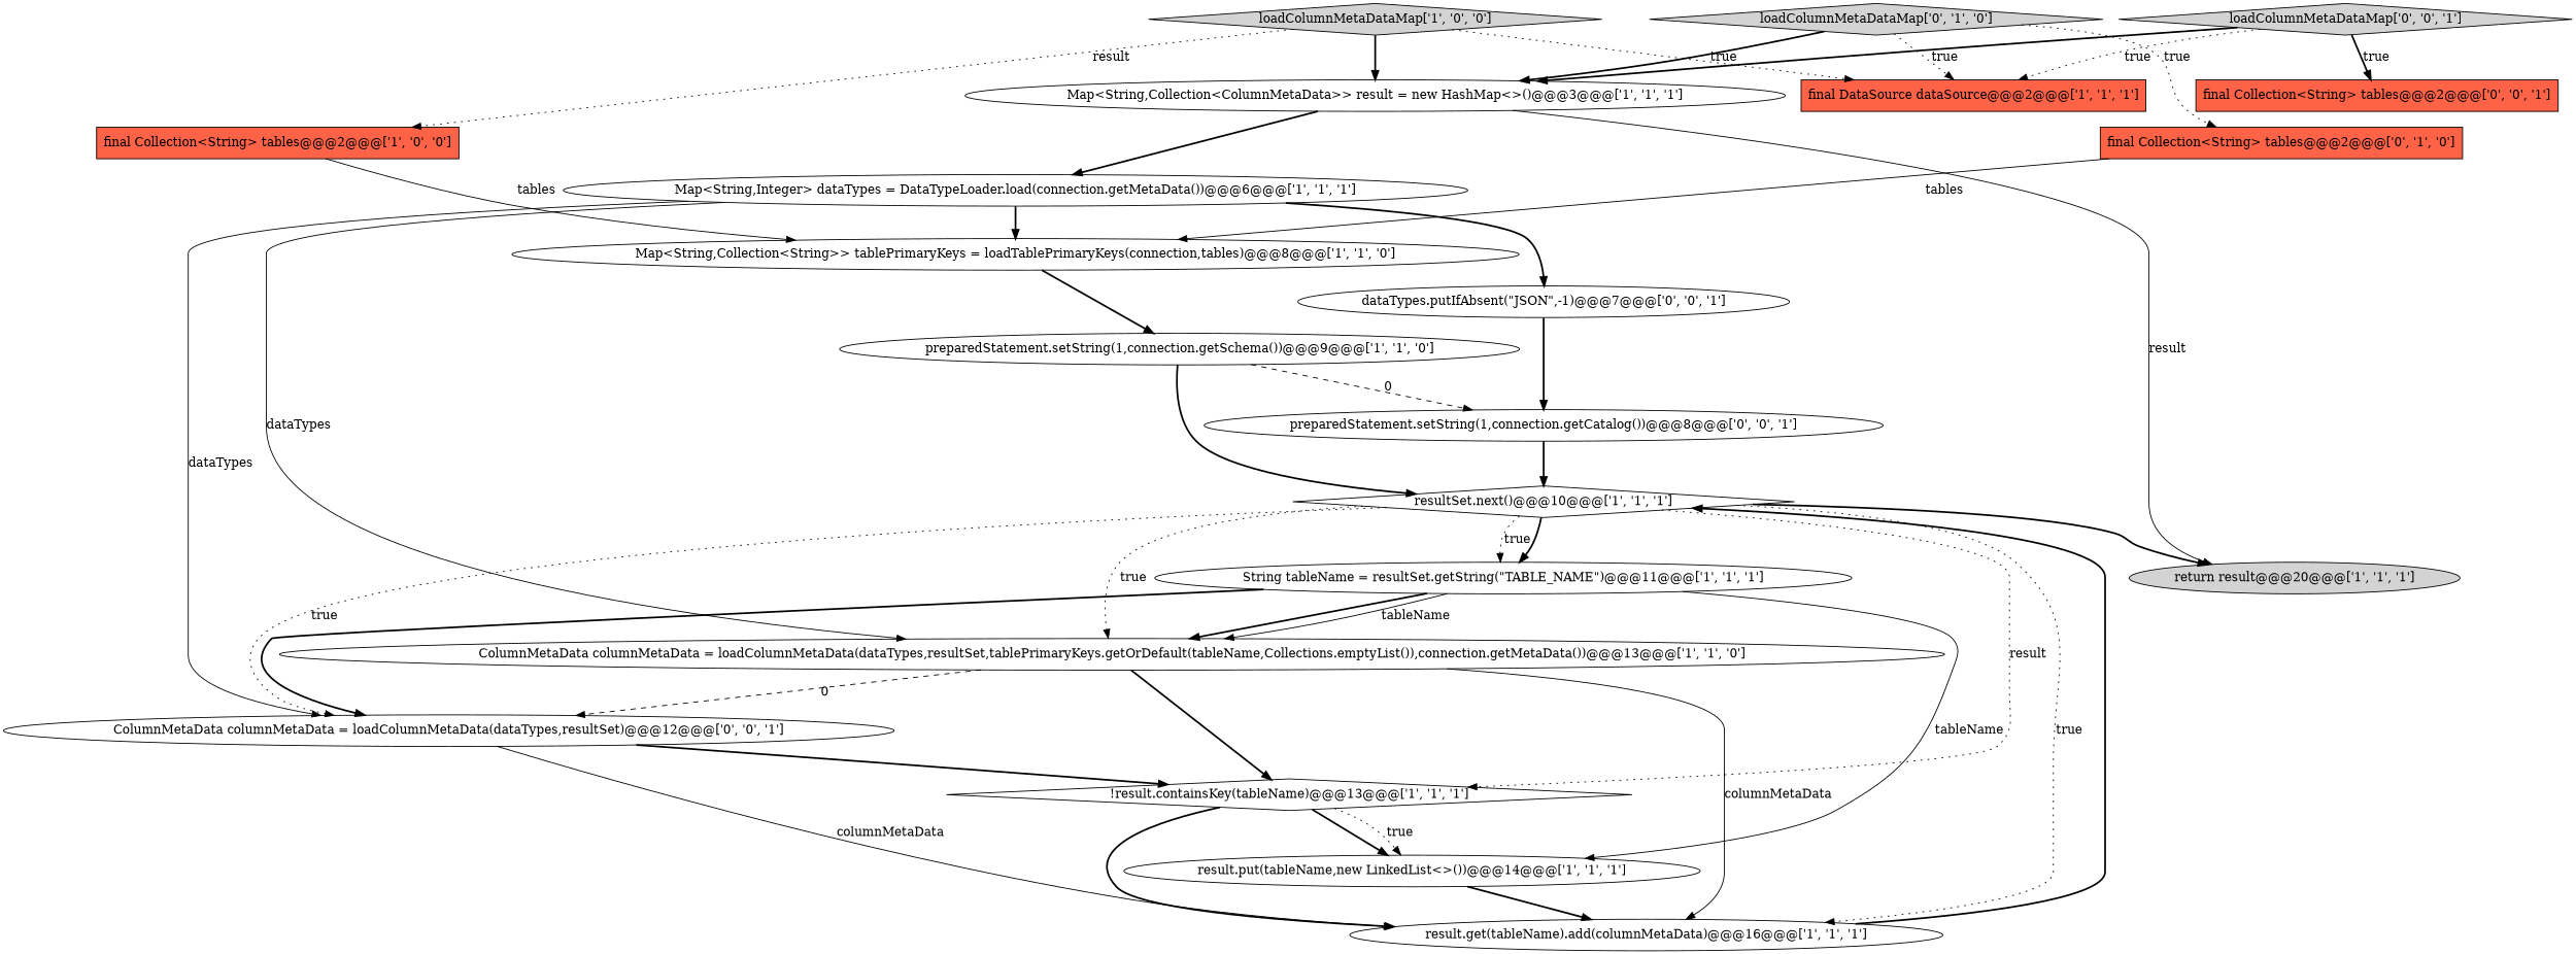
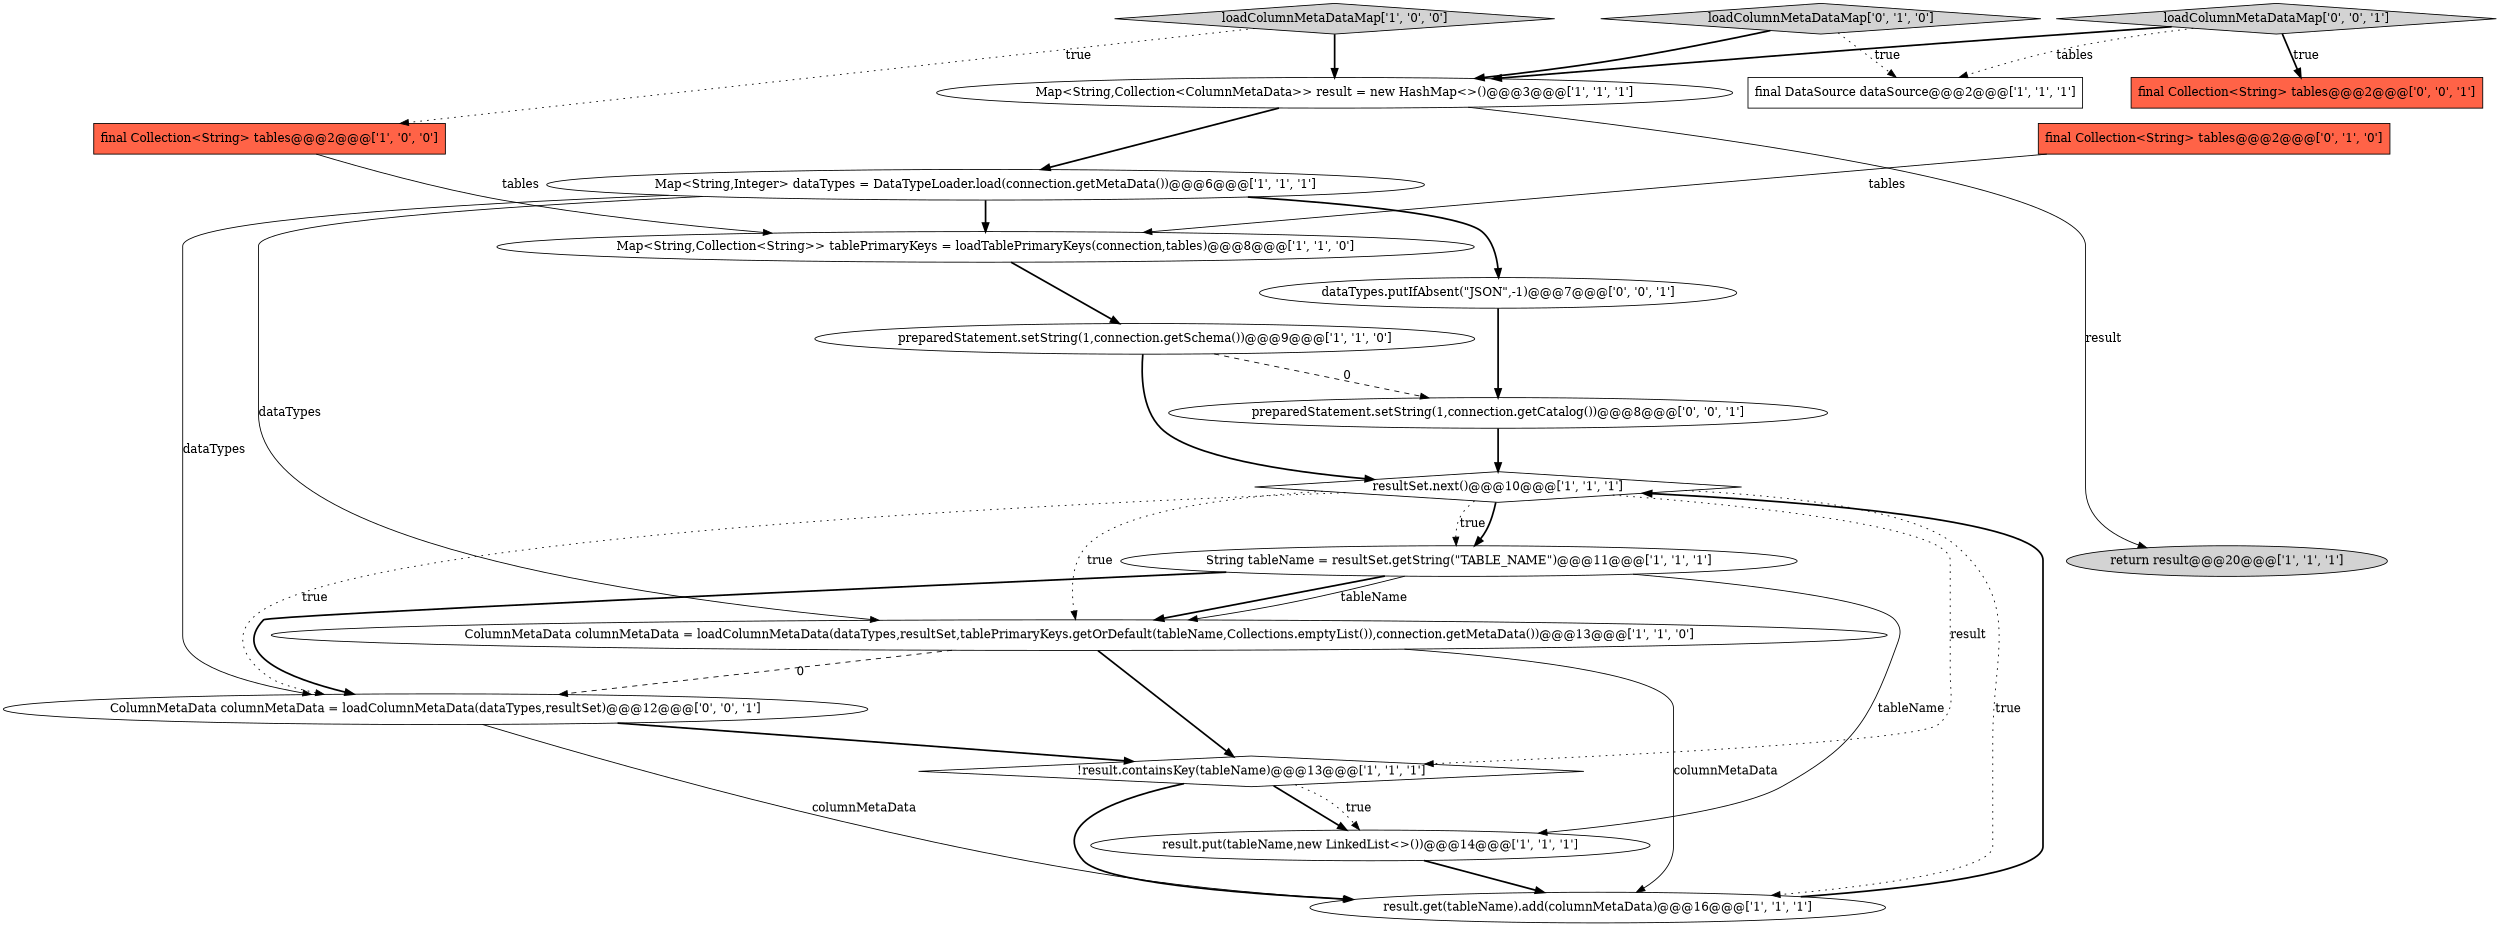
  digraph {
    node [fillcolor=white shape=ellipse style=filled]
    edge [style=bold]
    n1 [label="Map<String,Collection<String>> tablePrimaryKeys = loadTablePrimaryKeys(connection,tables)@@@8@@@['1', '1', '0']"]
    n2 [label="preparedStatement.setString(1,connection.getSchema())@@@9@@@['1', '1', '0']"]
    n3 [label="resultSet.next()@@@10@@@['1', '1', '1']" shape=diamond]
    n4 [label="preparedStatement.setString(1,connection.getCatalog())@@@8@@@['0', '0', '1']"]
    n5 [label="result.get(tableName).add(columnMetaData)@@@16@@@['1', '1', '1']"]
    n6 [label="!result.containsKey(tableName)@@@13@@@['1', '1', '1']" shape=diamond]
    n7 [fillcolor=lightgray label="return result@@@20@@@['1', '1', '1']"]
    n8 [label="String tableName = resultSet.getString(\"TABLE_NAME\")@@@11@@@['1', '1', '1']"]
    n9 [label="ColumnMetaData columnMetaData = loadColumnMetaData(dataTypes,resultSet)@@@12@@@['0', '0', '1']"]
    n10 [label="ColumnMetaData columnMetaData = loadColumnMetaData(dataTypes,resultSet,tablePrimaryKeys.getOrDefault(tableName,Collections.emptyList()),connection.getMetaData())@@@13@@@['1', '1', '0']"]
    n11 [label="result.put(tableName,new LinkedList<>())@@@14@@@['1', '1', '1']"]
    n12 [fillcolor=tomato label="final Collection<String> tables@@@2@@@['1', '0', '0']" shape=box]
    n13 [label="dataTypes.putIfAbsent(\"JSON\",-1)@@@7@@@['0', '0', '1']"]
    n14 [fillcolor=lightgray label="loadColumnMetaDataMap['1', '0', '0']" shape=diamond]
-   n15 [fillcolor=tomato label="final DataSource dataSource@@@2@@@['1', '1', '1']" shape=box]
+   n15 [label="final DataSource dataSource@@@2@@@['1', '1', '1']" shape=box]
    n16 [label="Map<String,Collection<ColumnMetaData>> result = new HashMap<>()@@@3@@@['1', '1', '1']"]
    n17 [label="Map<String,Integer> dataTypes = DataTypeLoader.load(connection.getMetaData())@@@6@@@['1', '1', '1']"]
    n18 [fillcolor=tomato label="final Collection<String> tables@@@2@@@['0', '0', '1']" shape=box]
    n19 [fillcolor=lightgray label="loadColumnMetaDataMap['0', '0', '1']" shape=diamond]
    n20 [fillcolor=tomato label="final Collection<String> tables@@@2@@@['0', '1', '0']" shape=box]
    n21 [fillcolor=lightgray label="loadColumnMetaDataMap['0', '1', '0']" shape=diamond]
    n1 -> n2
    n2 -> n3
    n2 -> n4 [label=0 style=dashed]
    n3 -> n5 [label=true style=dotted]
    n3 -> n6 [label=result style=dotted]
-   n3 -> n7
    n3 -> n8 [label=true style=dotted]
    n3 -> n8
    n3 -> n9 [label=true style=dotted]
    n3 -> n10 [label=true style=dotted]
    n4 -> n3
    n5 -> n3
    n6 -> n5
    n6 -> n11 [label=true style=dotted]
    n6 -> n11
    n8 -> n9
    n8 -> n10
    n8 -> n10 [label=tableName style=solid]
    n8 -> n11 [label=tableName style=solid]
    n9 -> n5 [label=columnMetaData style=solid]
    n9 -> n6
    n10 -> n5 [label=columnMetaData style=solid]
    n10 -> n6
    n10 -> n9 [label=0 style=dashed]
    n11 -> n5
    n12 -> n1 [label=tables style=solid]
    n13 -> n4
-   n14 -> n12 [label=result style=dotted]
-   n14 -> n15 [label=true style=dotted]
+   n14 -> n12 [label=true style=dotted]
    n14 -> n16
    n16 -> n7 [label=result style=solid]
    n16 -> n17
    n17 -> n1
    n17 -> n9 [label=dataTypes style=solid]
    n17 -> n10 [label=dataTypes style=solid]
    n17 -> n13
-   n19 -> n15 [label=true style=dotted]
+   n19 -> n15 [label=tables style=dotted]
    n19 -> n16
    n19 -> n18 [label=true]
    n20 -> n1 [label=tables style=solid]
    n21 -> n15 [label=true style=dotted]
    n21 -> n16
-   n21 -> n20 [label=true style=dotted]
  }
